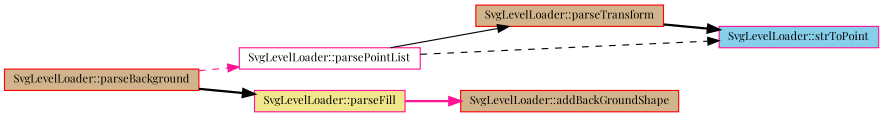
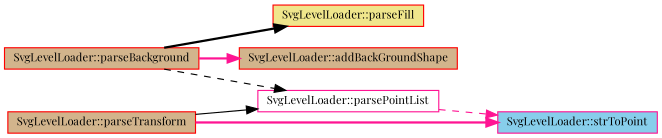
  digraph {
    fontname="Playfair Display"
    rankdir=LR
    node [color=red fillcolor=tan fontname="Playfair Display" fontsize=10 shape=record style=filled]
    edge [color=black fontname="Playfair Display" fontsize=10 labelfontname=Helvetica labelfontsize=10 style=bold]
    n1 [fontcolor=black height=0.2 label="SvgLevelLoader::parseBackground" width=0.4]
    n2 [color=deeppink fillcolor=white height=0.2 label="SvgLevelLoader::parsePointList" width=0.4]
-   n3 [color=deeppink fillcolor=khaki height=0.2 label="SvgLevelLoader::parseFill" width=0.4]
+   n3 [fillcolor=khaki height=0.2 label="SvgLevelLoader::parseFill" width=0.4]
    n4 [height=0.2 label="SvgLevelLoader::addBackGroundShape" width=0.4]
    n5 [height=0.2 label="SvgLevelLoader::parseTransform" width=0.4]
    n6 [color=deeppink fillcolor=skyblue height=0.2 label="SvgLevelLoader::strToPoint" width=0.4]
-   n1 -> n2 [color=deeppink style=dashed]
+   n1 -> n2 [style=dashed]
    n1 -> n3
-   n3 -> n4 [color=deeppink]
-   n2 -> n5 [style=solid]
-   n2 -> n6 [style=dashed]
-   n5 -> n6
+   n1 -> n4 [color=deeppink]
+   n5 -> n2 [style=solid]
+   n2 -> n6 [color=deeppink style=dashed]
+   n5 -> n6 [color=deeppink]
  }
